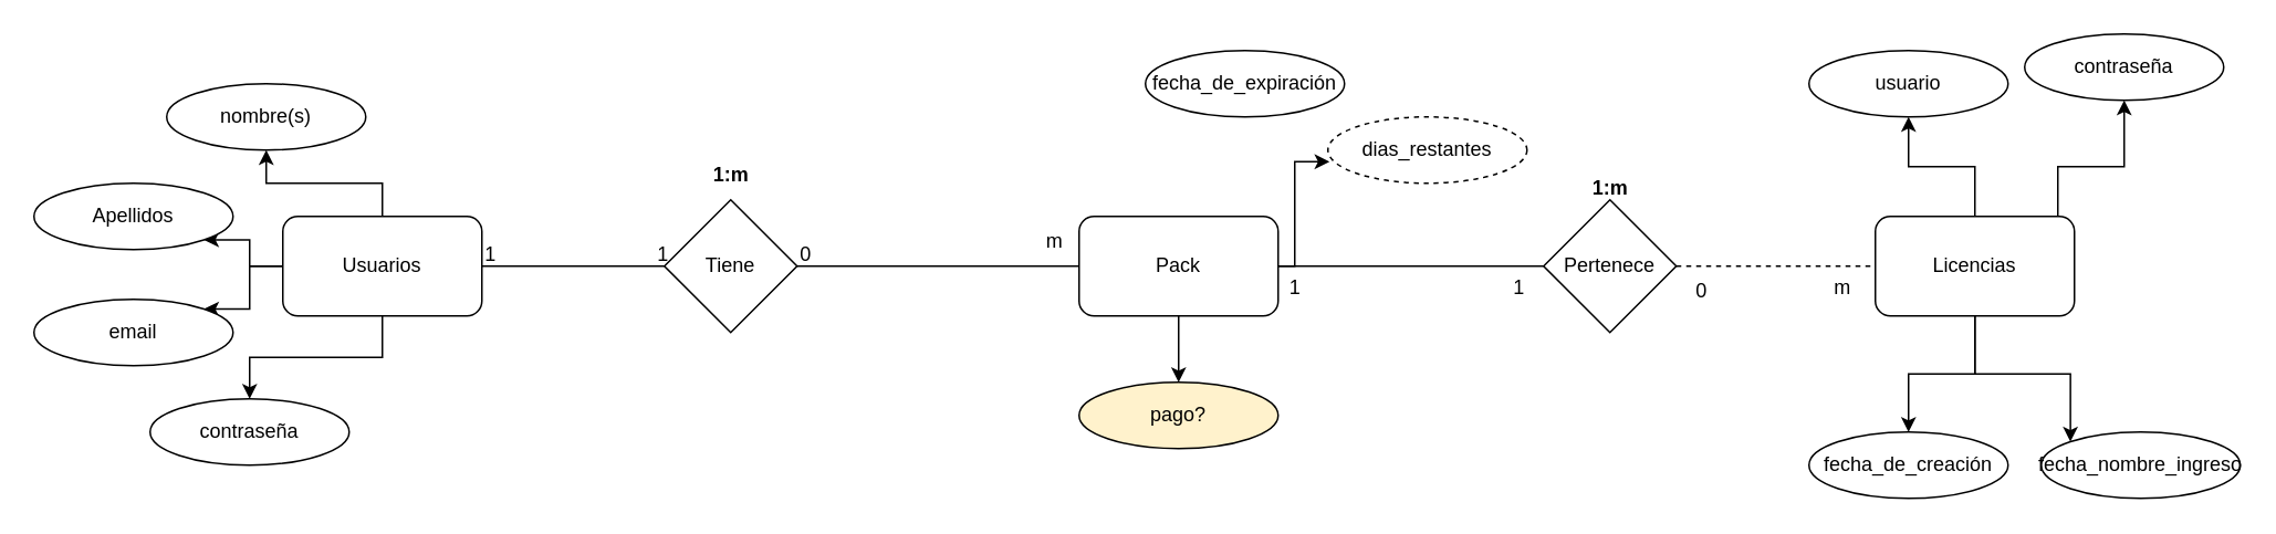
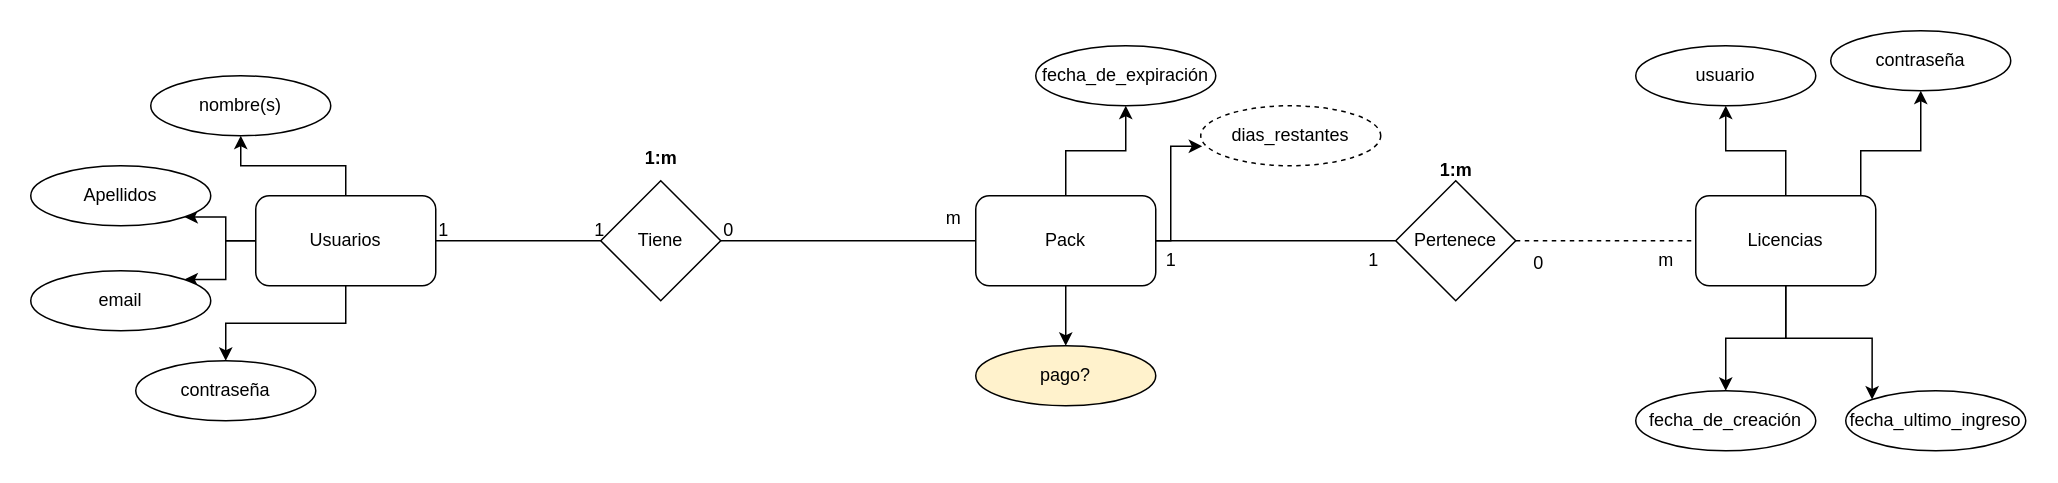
  <mxCell id="0" />
  <mxCell id="1" parent="0" />
  <mxCell id="2" style="edgeStyle=orthogonalEdgeStyle;rounded=0;orthogonalLoop=1;jettySize=auto;html=1;entryX=0.5;entryY=1;entryDx=0;entryDy=0;" parent="1" source="7" target="13" edge="1"><mxGeometry relative="1" as="geometry" /></mxCell>
  <mxCell id="3" style="edgeStyle=orthogonalEdgeStyle;rounded=0;orthogonalLoop=1;jettySize=auto;html=1;entryX=1;entryY=1;entryDx=0;entryDy=0;" parent="1" source="7" target="14" edge="1"><mxGeometry relative="1" as="geometry" /></mxCell>
  <mxCell id="4" style="edgeStyle=orthogonalEdgeStyle;rounded=0;orthogonalLoop=1;jettySize=auto;html=1;entryX=1;entryY=0;entryDx=0;entryDy=0;" parent="1" source="7" target="15" edge="1"><mxGeometry relative="1" as="geometry" /></mxCell>
  <mxCell id="5" style="edgeStyle=orthogonalEdgeStyle;rounded=0;orthogonalLoop=1;jettySize=auto;html=1;entryX=0.5;entryY=0;entryDx=0;entryDy=0;" parent="1" source="7" target="16" edge="1"><mxGeometry relative="1" as="geometry" /></mxCell>
  <mxCell id="6" style="edgeStyle=orthogonalEdgeStyle;rounded=0;orthogonalLoop=1;jettySize=auto;html=1;endArrow=none;endFill=0;" parent="1" source="7" target="24" edge="1"><mxGeometry relative="1" as="geometry" /></mxCell>
  <mxCell id="7" value="Usuarios" style="rounded=1;whiteSpace=wrap;html=1;" parent="1" vertex="1"><mxGeometry x="170" y="130" width="120" height="60" as="geometry" /></mxCell>
  <mxCell id="8" style="edgeStyle=orthogonalEdgeStyle;rounded=0;orthogonalLoop=1;jettySize=auto;html=1;entryX=0.5;entryY=1;entryDx=0;entryDy=0;" parent="1" source="12" target="17" edge="1"><mxGeometry relative="1" as="geometry" /></mxCell>
  <mxCell id="9" style="edgeStyle=orthogonalEdgeStyle;rounded=0;orthogonalLoop=1;jettySize=auto;html=1;entryX=0.5;entryY=1;entryDx=0;entryDy=0;" parent="1" source="12" target="18" edge="1"><mxGeometry relative="1" as="geometry"><Array as="points"><mxPoint x="1240" y="100" /><mxPoint x="1280" y="100" /></Array></mxGeometry></mxCell>
  <mxCell id="10" style="edgeStyle=orthogonalEdgeStyle;rounded=0;orthogonalLoop=1;jettySize=auto;html=1;entryX=0.5;entryY=0;entryDx=0;entryDy=0;" parent="1" source="12" target="20" edge="1"><mxGeometry relative="1" as="geometry" /></mxCell>
  <mxCell id="11" style="edgeStyle=orthogonalEdgeStyle;rounded=0;orthogonalLoop=1;jettySize=auto;html=1;entryX=0;entryY=0;entryDx=0;entryDy=0;" parent="1" source="12" target="21" edge="1"><mxGeometry relative="1" as="geometry" /></mxCell>
  <mxCell id="12" value="Licencias" style="rounded=1;whiteSpace=wrap;html=1;" parent="1" vertex="1"><mxGeometry x="1130" y="130" width="120" height="60" as="geometry" /></mxCell>
  <mxCell id="13" value="nombre(s)" style="ellipse;whiteSpace=wrap;html=1;" parent="1" vertex="1"><mxGeometry x="100" y="50" width="120" height="40" as="geometry" /></mxCell>
  <mxCell id="14" value="Apellidos" style="ellipse;whiteSpace=wrap;html=1;" parent="1" vertex="1"><mxGeometry x="20" y="110" width="120" height="40" as="geometry" /></mxCell>
  <mxCell id="15" value="email" style="ellipse;whiteSpace=wrap;html=1;" parent="1" vertex="1"><mxGeometry x="20" y="180" width="120" height="40" as="geometry" /></mxCell>
  <mxCell id="16" value="contraseña" style="ellipse;whiteSpace=wrap;html=1;" parent="1" vertex="1"><mxGeometry x="90" y="240" width="120" height="40" as="geometry" /></mxCell>
  <mxCell id="17" value="usuario" style="ellipse;whiteSpace=wrap;html=1;" parent="1" vertex="1"><mxGeometry x="1090" y="30" width="120" height="40" as="geometry" /></mxCell>
  <mxCell id="18" value="contraseña" style="ellipse;whiteSpace=wrap;html=1;" parent="1" vertex="1"><mxGeometry x="1220" y="20" width="120" height="40" as="geometry" /></mxCell>
  <mxCell id="19" value="fecha_de_expiración" style="ellipse;whiteSpace=wrap;html=1;" parent="1" vertex="1"><mxGeometry x="690" y="30" width="120" height="40" as="geometry" /></mxCell>
  <mxCell id="20" value="fecha_de_creación" style="ellipse;whiteSpace=wrap;html=1;" parent="1" vertex="1"><mxGeometry x="1090" y="260" width="120" height="40" as="geometry" /></mxCell>
- <mxCell id="21" value="fecha_nombre_ingreso" style="ellipse;whiteSpace=wrap;html=1;" parent="1" vertex="1"><mxGeometry x="1230" y="260" width="120" height="40" as="geometry" /></mxCell>
+ <mxCell id="21" value="fecha_ultimo_ingreso" style="ellipse;whiteSpace=wrap;html=1;" parent="1" vertex="1"><mxGeometry x="1230" y="260" width="120" height="40" as="geometry" /></mxCell>
  <mxCell id="22" value="dias_restantes" style="ellipse;whiteSpace=wrap;html=1;dashed=1;" parent="1" vertex="1"><mxGeometry x="800" y="70" width="120" height="40" as="geometry" /></mxCell>
  <mxCell id="23" style="edgeStyle=orthogonalEdgeStyle;rounded=0;orthogonalLoop=1;jettySize=auto;html=1;entryX=0;entryY=0.5;entryDx=0;entryDy=0;endArrow=none;endFill=0;" edge="1" parent="1" source="24" target="33"><mxGeometry relative="1" as="geometry" /></mxCell>
  <mxCell id="24" value="Tiene" style="rhombus;whiteSpace=wrap;html=1;" parent="1" vertex="1"><mxGeometry x="400" y="120" width="80" height="80" as="geometry" /></mxCell>
  <mxCell id="25" value="0" style="text;html=1;align=center;verticalAlign=middle;resizable=0;points=[];autosize=1;strokeColor=none;fillColor=none;" parent="1" vertex="1"><mxGeometry x="470" y="138" width="30" height="30" as="geometry" /></mxCell>
  <mxCell id="26" value="1" style="text;html=1;align=center;verticalAlign=middle;resizable=0;points=[];autosize=1;strokeColor=none;fillColor=none;" parent="1" vertex="1"><mxGeometry x="280" y="138" width="30" height="30" as="geometry" /></mxCell>
  <mxCell id="27" value="1" style="text;html=1;align=center;verticalAlign=middle;resizable=0;points=[];autosize=1;strokeColor=none;fillColor=none;" parent="1" vertex="1"><mxGeometry x="384" y="138" width="30" height="30" as="geometry" /></mxCell>
  <mxCell id="28" value="1:m" style="text;html=1;align=center;verticalAlign=middle;resizable=0;points=[];autosize=1;strokeColor=none;fillColor=none;fontStyle=1" parent="1" vertex="1"><mxGeometry x="420" y="90" width="40" height="30" as="geometry" /></mxCell>
+ <mxCell id="29" style="edgeStyle=orthogonalEdgeStyle;rounded=0;orthogonalLoop=1;jettySize=auto;html=1;entryX=0.5;entryY=1;entryDx=0;entryDy=0;" edge="1" parent="1" source="33" target="19"><mxGeometry relative="1" as="geometry" /></mxCell>
  <mxCell id="30" style="edgeStyle=orthogonalEdgeStyle;rounded=0;orthogonalLoop=1;jettySize=auto;html=1;entryX=0.008;entryY=0.675;entryDx=0;entryDy=0;entryPerimeter=0;" edge="1" parent="1" source="33" target="22"><mxGeometry relative="1" as="geometry"><Array as="points"><mxPoint x="780" y="160" /><mxPoint x="780" y="97" /></Array></mxGeometry></mxCell>
  <mxCell id="31" style="edgeStyle=orthogonalEdgeStyle;rounded=0;orthogonalLoop=1;jettySize=auto;html=1;" edge="1" parent="1" source="33" target="34"><mxGeometry relative="1" as="geometry" /></mxCell>
  <mxCell id="32" style="edgeStyle=orthogonalEdgeStyle;rounded=0;orthogonalLoop=1;jettySize=auto;html=1;entryX=0;entryY=0.5;entryDx=0;entryDy=0;endArrow=none;endFill=0;" edge="1" parent="1" source="33" target="37"><mxGeometry relative="1" as="geometry" /></mxCell>
  <mxCell id="33" value="Pack" style="rounded=1;whiteSpace=wrap;html=1;" vertex="1" parent="1"><mxGeometry x="650" y="130" width="120" height="60" as="geometry" /></mxCell>
  <mxCell id="34" value="pago?" style="ellipse;whiteSpace=wrap;html=1;fillColor=#fff2cc;" vertex="1" parent="1"><mxGeometry x="650" y="230" width="120" height="40" as="geometry" /></mxCell>
  <mxCell id="35" value="m" style="text;html=1;align=center;verticalAlign=middle;resizable=0;points=[];autosize=1;strokeColor=none;fillColor=none;" vertex="1" parent="1"><mxGeometry x="620" y="130" width="30" height="30" as="geometry" /></mxCell>
  <mxCell id="36" style="edgeStyle=orthogonalEdgeStyle;rounded=0;orthogonalLoop=1;jettySize=auto;html=1;entryX=0;entryY=0.5;entryDx=0;entryDy=0;endArrow=none;endFill=0;dashed=1;" edge="1" parent="1" source="37" target="12"><mxGeometry relative="1" as="geometry" /></mxCell>
  <mxCell id="37" value="Pertenece" style="rhombus;whiteSpace=wrap;html=1;" vertex="1" parent="1"><mxGeometry x="930" y="120" width="80" height="80" as="geometry" /></mxCell>
  <mxCell id="38" value="1" style="text;html=1;align=center;verticalAlign=middle;resizable=0;points=[];autosize=1;strokeColor=none;fillColor=none;" vertex="1" parent="1"><mxGeometry x="765" y="158" width="30" height="30" as="geometry" /></mxCell>
  <mxCell id="39" value="1" style="text;html=1;align=center;verticalAlign=middle;resizable=0;points=[];autosize=1;strokeColor=none;fillColor=none;" vertex="1" parent="1"><mxGeometry x="900" y="158" width="30" height="30" as="geometry" /></mxCell>
  <mxCell id="40" value="0" style="text;html=1;align=center;verticalAlign=middle;resizable=0;points=[];autosize=1;strokeColor=none;fillColor=none;" vertex="1" parent="1"><mxGeometry x="1010" y="160" width="30" height="30" as="geometry" /></mxCell>
  <mxCell id="41" value="m" style="text;html=1;align=center;verticalAlign=middle;resizable=0;points=[];autosize=1;strokeColor=none;fillColor=none;" vertex="1" parent="1"><mxGeometry x="1095" y="158" width="30" height="30" as="geometry" /></mxCell>
  <mxCell id="42" value="1:m" style="text;html=1;align=center;verticalAlign=middle;resizable=0;points=[];autosize=1;strokeColor=none;fillColor=none;fontStyle=1" vertex="1" parent="1"><mxGeometry x="950" y="98" width="40" height="30" as="geometry" /></mxCell>
